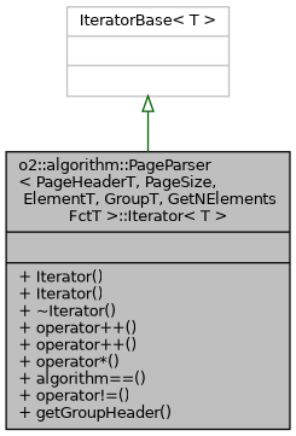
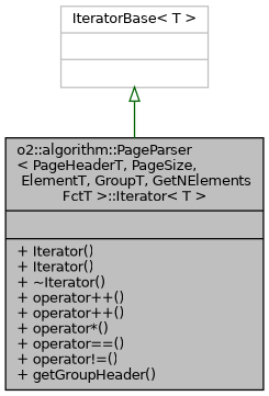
  digraph {
    node [fontname=Helvetica fontsize=10 shape=record]
-   n1 [color=black fillcolor=grey75 fontcolor=black height=0.2 label="{o2::algorithm::PageParser\l\< PageHeaderT, PageSize,\l ElementT, GroupT, GetNElements\lFctT \>::Iterator\< T \>\n||+ Iterator()\l+ Iterator()\l+ ~Iterator()\l+ operator++()\l+ operator++()\l+ operator*()\l+ algorithm==()\l+ operator!=()\l+ getGroupHeader()\l}" style=filled width=0.4]
+   n1 [color=black fillcolor=grey75 fontcolor=black height=0.2 label="{o2::algorithm::PageParser\l\< PageHeaderT, PageSize,\l ElementT, GroupT, GetNElements\lFctT \>::Iterator\< T \>\n||+ Iterator()\l+ Iterator()\l+ ~Iterator()\l+ operator++()\l+ operator++()\l+ operator*()\l+ operator==()\l+ operator!=()\l+ getGroupHeader()\l}" style=filled width=0.4]
    n2 [color=grey75 height=0.2 label="{IteratorBase\< T \>\n||}" width=0.4]
    n2 -> n1 [arrowtail=onormal color=darkgreen dir=back fontname=Helvetica fontsize=10 labelfontname=Helvetica labelfontsize=10 style=solid]
  }
